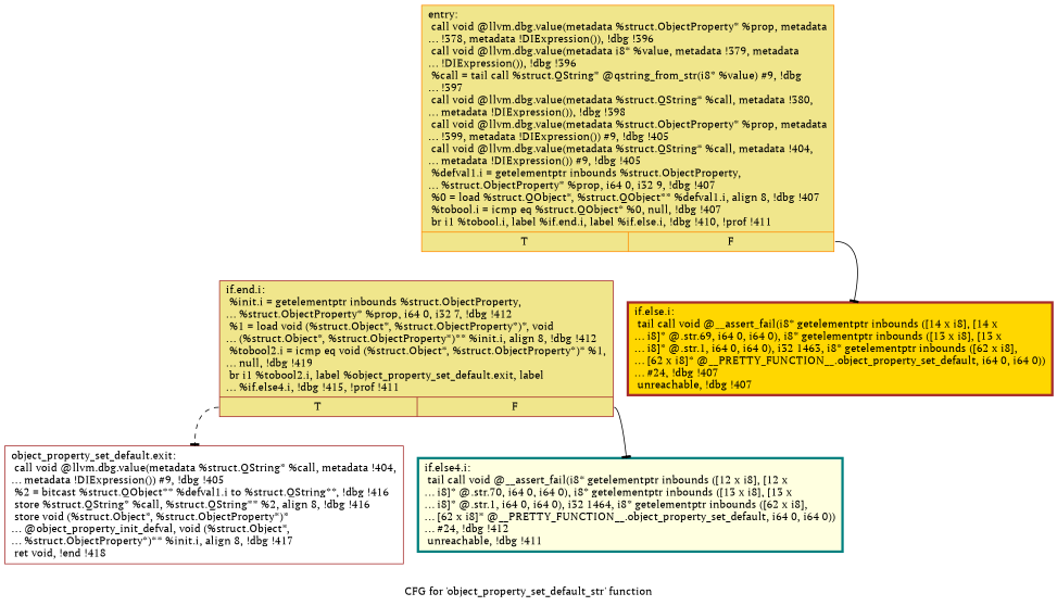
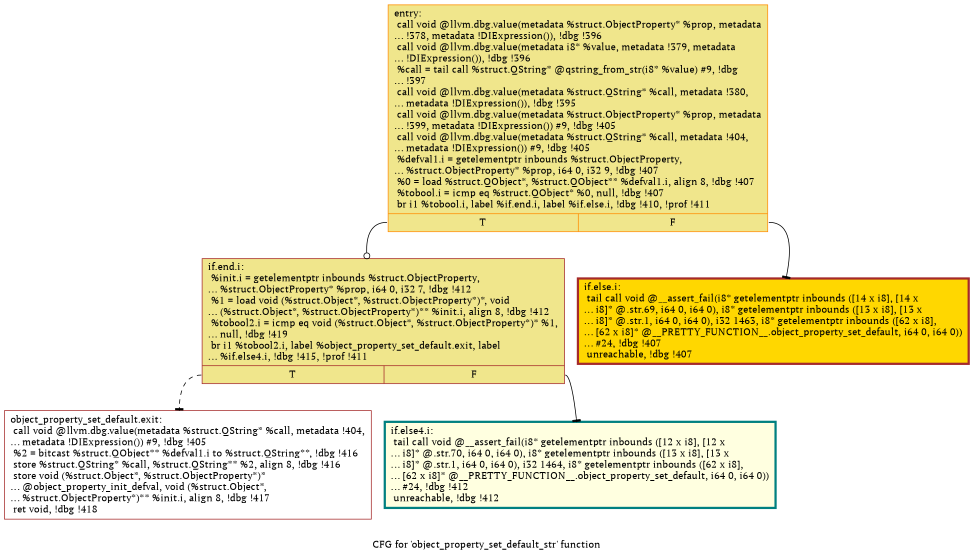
  digraph {
    fontname="PT Serif"
    label="CFG for 'object_property_set_default_str' function"
    node [color=brown fillcolor=khaki fontname="PT Serif" shape=record style=filled]
    edge [arrowhead=tee fontname="PT Serif" style=solid tailport=s0]
-   n1 [color=darkorange label="{entry:\l  call void @llvm.dbg.value(metadata %struct.ObjectProperty* %prop, metadata\l... !378, metadata !DIExpression()), !dbg !396\l  call void @llvm.dbg.value(metadata i8* %value, metadata !379, metadata\l... !DIExpression()), !dbg !396\l  %call = tail call %struct.QString* @qstring_from_str(i8* %value) #9, !dbg\l... !397\l  call void @llvm.dbg.value(metadata %struct.QString* %call, metadata !380,\l... metadata !DIExpression()), !dbg !398\l  call void @llvm.dbg.value(metadata %struct.ObjectProperty* %prop, metadata\l... !399, metadata !DIExpression()) #9, !dbg !405\l  call void @llvm.dbg.value(metadata %struct.QString* %call, metadata !404,\l... metadata !DIExpression()) #9, !dbg !405\l  %defval1.i = getelementptr inbounds %struct.ObjectProperty,\l... %struct.ObjectProperty* %prop, i64 0, i32 9, !dbg !407\l  %0 = load %struct.QObject*, %struct.QObject** %defval1.i, align 8, !dbg !407\l  %tobool.i = icmp eq %struct.QObject* %0, null, !dbg !407\l  br i1 %tobool.i, label %if.end.i, label %if.else.i, !dbg !410, !prof !411\l|{<s0>T|<s1>F}}"]
+   n1 [color=darkorange label="{entry:\l  call void @llvm.dbg.value(metadata %struct.ObjectProperty* %prop, metadata\l... !378, metadata !DIExpression()), !dbg !396\l  call void @llvm.dbg.value(metadata i8* %value, metadata !379, metadata\l... !DIExpression()), !dbg !396\l  %call = tail call %struct.QString* @qstring_from_str(i8* %value) #9, !dbg\l... !397\l  call void @llvm.dbg.value(metadata %struct.QString* %call, metadata !380,\l... metadata !DIExpression()), !dbg !395\l  call void @llvm.dbg.value(metadata %struct.ObjectProperty* %prop, metadata\l... !399, metadata !DIExpression()) #9, !dbg !405\l  call void @llvm.dbg.value(metadata %struct.QString* %call, metadata !404,\l... metadata !DIExpression()) #9, !dbg !405\l  %defval1.i = getelementptr inbounds %struct.ObjectProperty,\l... %struct.ObjectProperty* %prop, i64 0, i32 9, !dbg !407\l  %0 = load %struct.QObject*, %struct.QObject** %defval1.i, align 8, !dbg !407\l  %tobool.i = icmp eq %struct.QObject* %0, null, !dbg !407\l  br i1 %tobool.i, label %if.end.i, label %if.else.i, !dbg !410, !prof !411\l|{<s0>T|<s1>F}}"]
    n2 [label="{if.end.i:                                         \l  %init.i = getelementptr inbounds %struct.ObjectProperty,\l... %struct.ObjectProperty* %prop, i64 0, i32 7, !dbg !412\l  %1 = load void (%struct.Object*, %struct.ObjectProperty*)*, void\l... (%struct.Object*, %struct.ObjectProperty*)** %init.i, align 8, !dbg !412\l  %tobool2.i = icmp eq void (%struct.Object*, %struct.ObjectProperty*)* %1,\l... null, !dbg !419\l  br i1 %tobool2.i, label %object_property_set_default.exit, label\l... %if.else4.i, !dbg !415, !prof !411\l|{<s0>T|<s1>F}}"]
    n3 [fillcolor=gold label="{if.else.i:                                        \l  tail call void @__assert_fail(i8* getelementptr inbounds ([14 x i8], [14 x\l... i8]* @.str.69, i64 0, i64 0), i8* getelementptr inbounds ([13 x i8], [13 x\l... i8]* @.str.1, i64 0, i64 0), i32 1463, i8* getelementptr inbounds ([62 x i8],\l... [62 x i8]* @__PRETTY_FUNCTION__.object_property_set_default, i64 0, i64 0))\l... #24, !dbg !407\l  unreachable, !dbg !407\l}" penwidth=3.0]
-   n4 [fillcolor=white label="{object_property_set_default.exit:                 \l  call void @llvm.dbg.value(metadata %struct.QString* %call, metadata !404,\l... metadata !DIExpression()) #9, !dbg !405\l  %2 = bitcast %struct.QObject** %defval1.i to %struct.QString**, !dbg !416\l  store %struct.QString* %call, %struct.QString** %2, align 8, !dbg !416\l  store void (%struct.Object*, %struct.ObjectProperty*)*\l... @object_property_init_defval, void (%struct.Object*,\l... %struct.ObjectProperty*)** %init.i, align 8, !dbg !417\l  ret void, !end !418\l}"]
-   n5 [color=teal fillcolor=lightyellow label="{if.else4.i:                                       \l  tail call void @__assert_fail(i8* getelementptr inbounds ([12 x i8], [12 x\l... i8]* @.str.70, i64 0, i64 0), i8* getelementptr inbounds ([13 x i8], [13 x\l... i8]* @.str.1, i64 0, i64 0), i32 1464, i8* getelementptr inbounds ([62 x i8],\l... [62 x i8]* @__PRETTY_FUNCTION__.object_property_set_default, i64 0, i64 0))\l... #24, !dbg !412\l  unreachable, !dbg !411\l}" penwidth=3.0]
+   n4 [fillcolor=white label="{object_property_set_default.exit:                 \l  call void @llvm.dbg.value(metadata %struct.QString* %call, metadata !404,\l... metadata !DIExpression()) #9, !dbg !405\l  %2 = bitcast %struct.QObject** %defval1.i to %struct.QString**, !dbg !416\l  store %struct.QString* %call, %struct.QString** %2, align 8, !dbg !416\l  store void (%struct.Object*, %struct.ObjectProperty*)*\l... @object_property_init_defval, void (%struct.Object*,\l... %struct.ObjectProperty*)** %init.i, align 8, !dbg !417\l  ret void, !dbg !418\l}"]
+   n5 [color=teal fillcolor=lightyellow label="{if.else4.i:                                       \l  tail call void @__assert_fail(i8* getelementptr inbounds ([12 x i8], [12 x\l... i8]* @.str.70, i64 0, i64 0), i8* getelementptr inbounds ([13 x i8], [13 x\l... i8]* @.str.1, i64 0, i64 0), i32 1464, i8* getelementptr inbounds ([62 x i8],\l... [62 x i8]* @__PRETTY_FUNCTION__.object_property_set_default, i64 0, i64 0))\l... #24, !dbg !412\l  unreachable, !dbg !412\l}" penwidth=3.0]
+   n1 -> n2 [arrowhead=odot]
    n1 -> n3 [tailport=s1]
    n2 -> n4 [style=dashed]
    n2 -> n5 [tailport=s1]
  }
